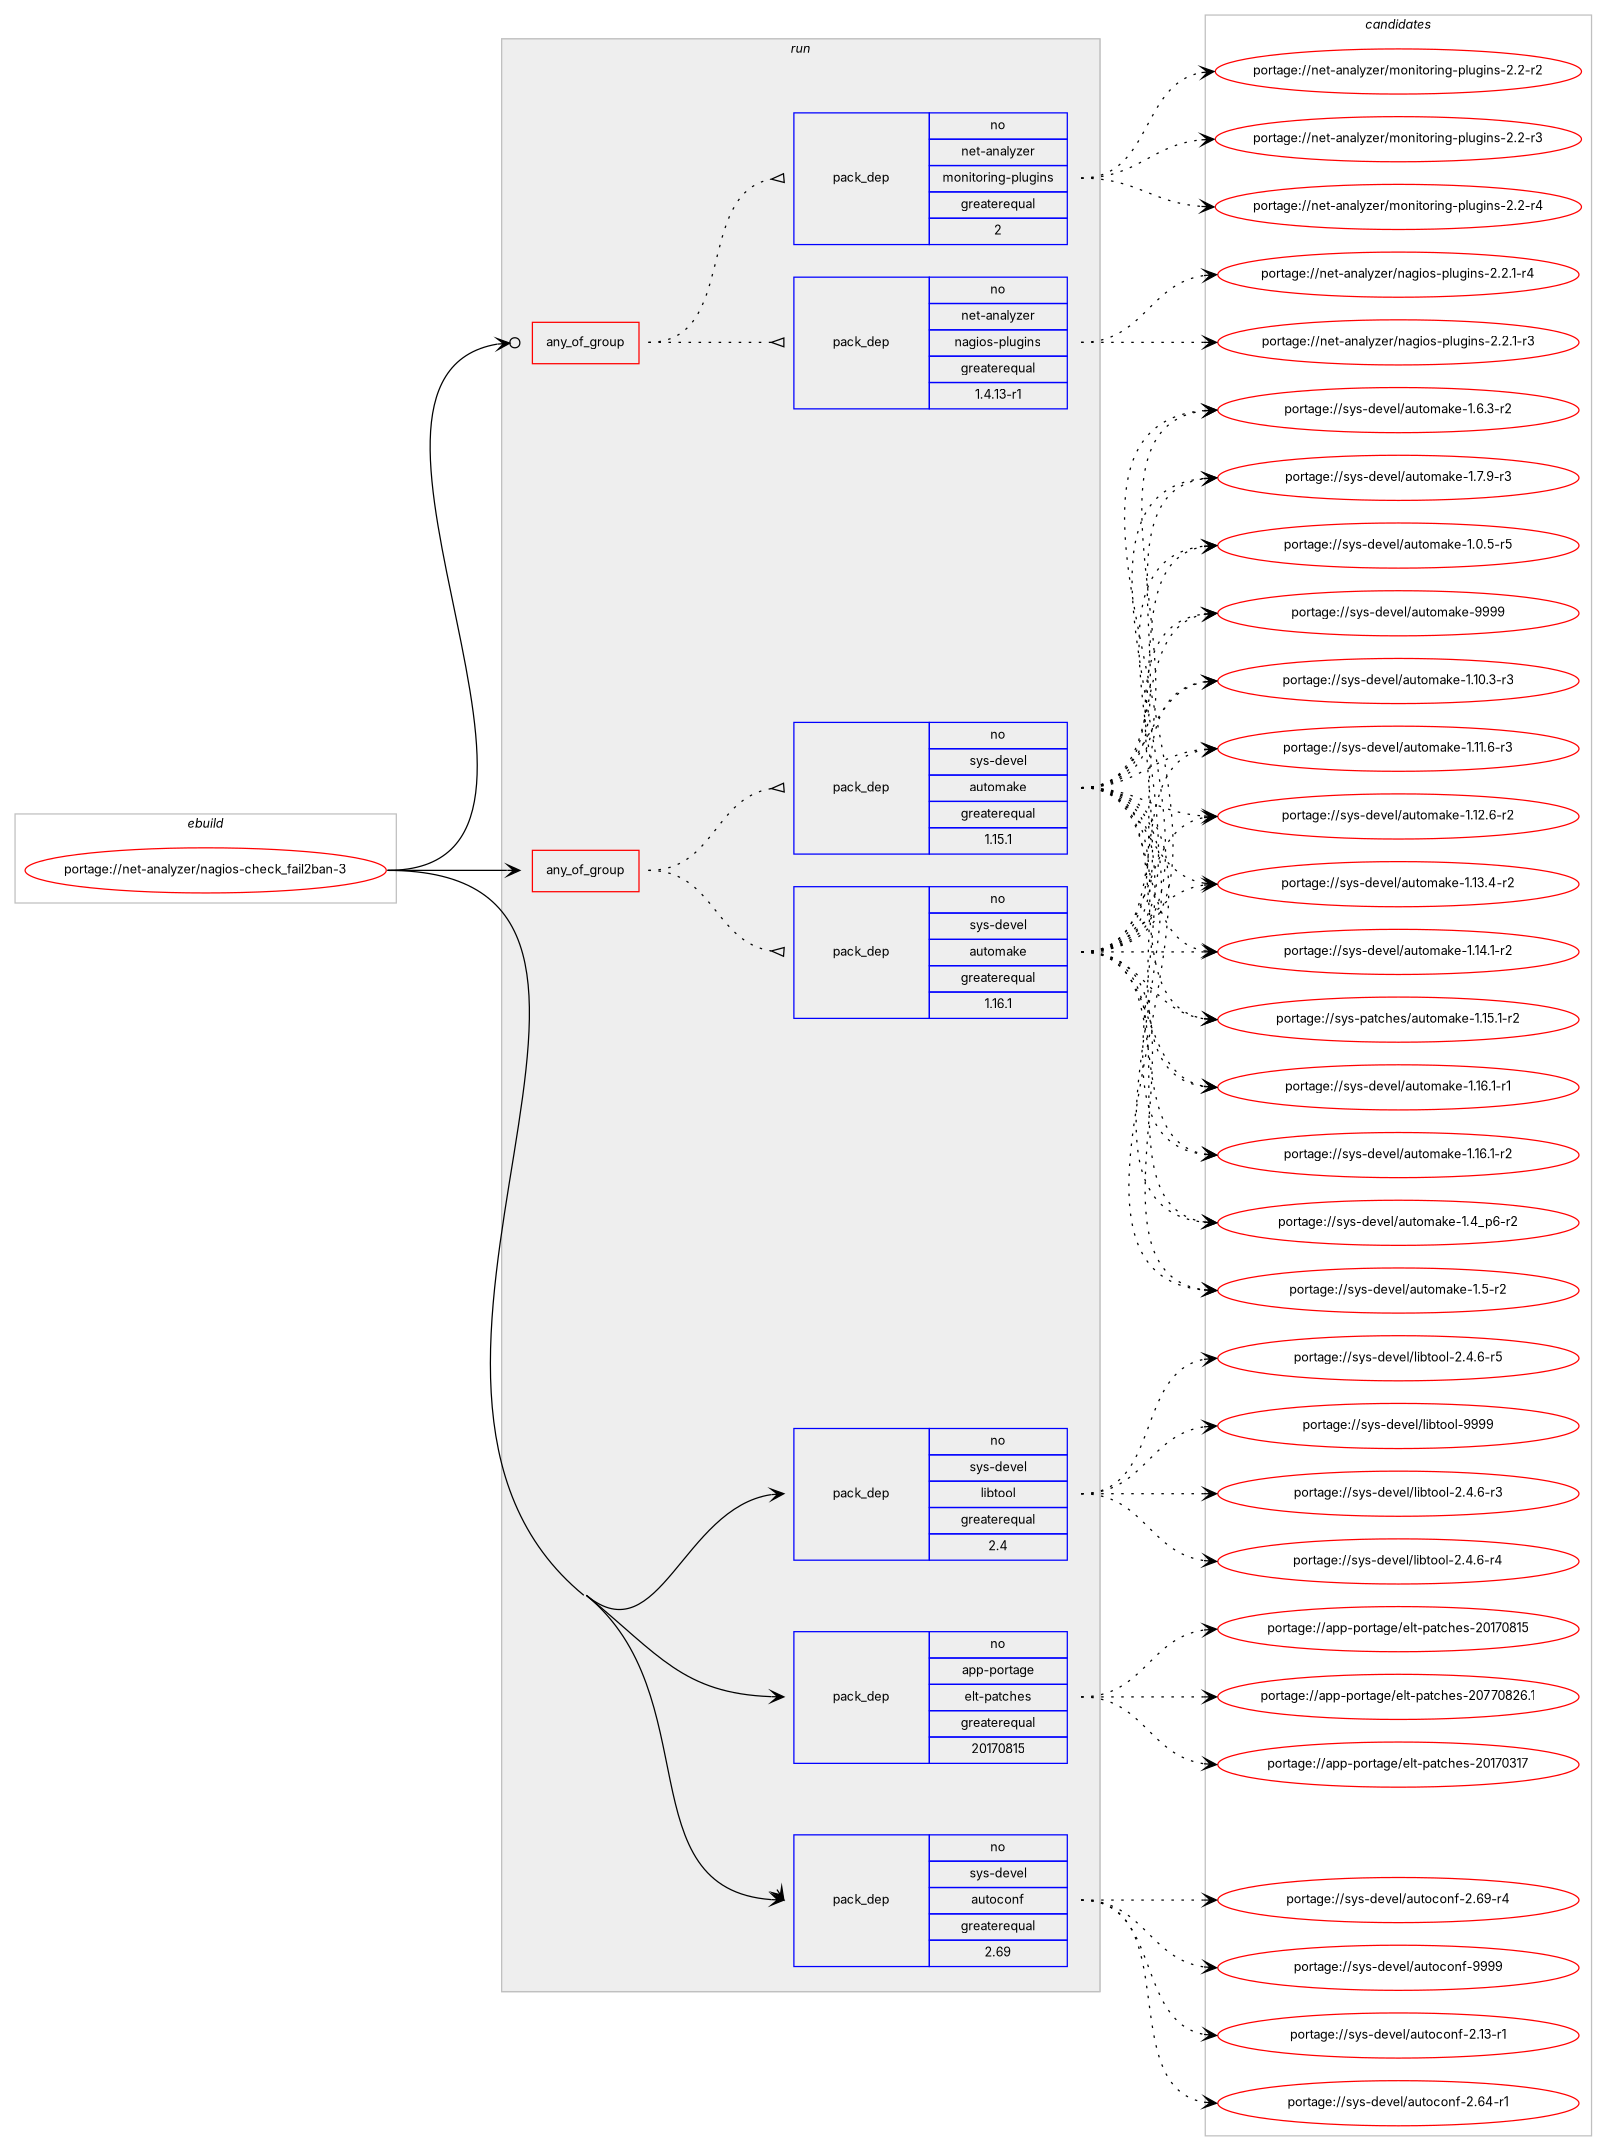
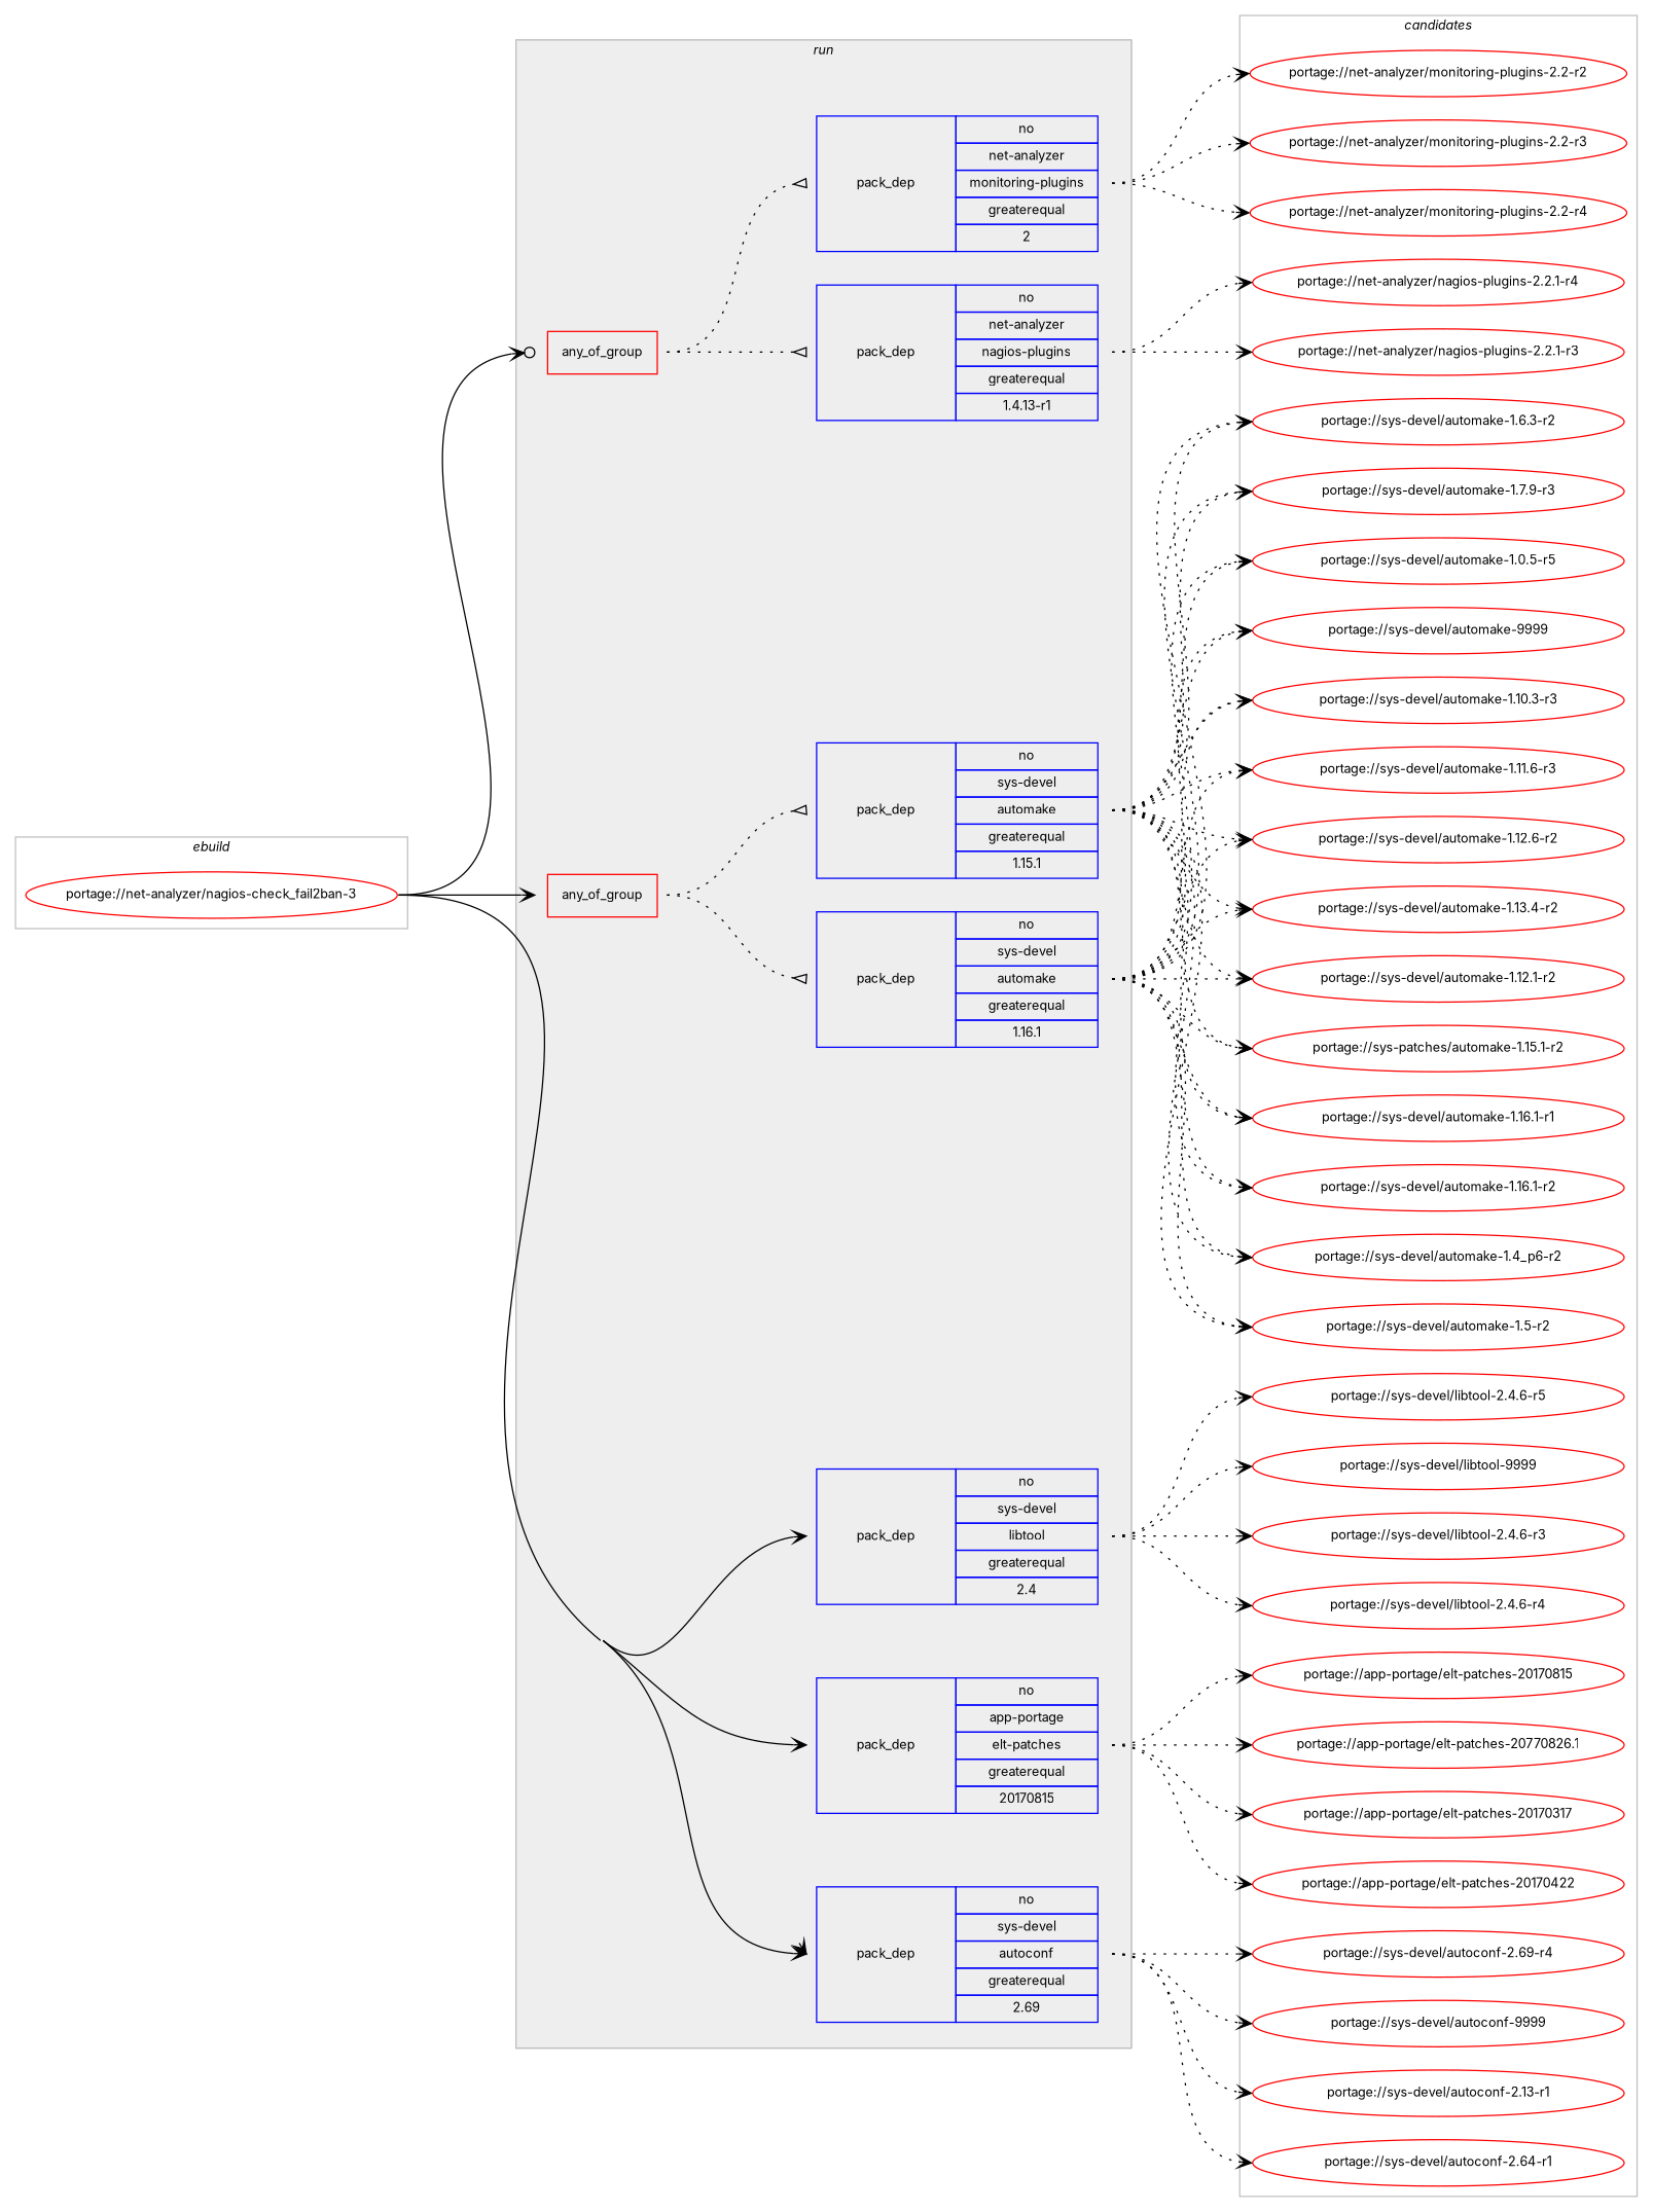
  digraph {
    compound=true
    concentrate=true
    fontname=Inter
    fontsize=10
    newrank=true
    rankdir=LR
    ranksep=1.5
    node [color=red fontname=Inter fontsize=10]
    edge [arrowhead=vee fontname=Inter headport=w style=dotted tailport=e weight=100]
    n1 [label="portage://net-analyzer/nagios-check_fail2ban-3" width=4]
    n2 [color=blue label=<<TABLE BORDER="0" CELLBORDER="1" CELLSPACING="0" CELLPADDING="4" WIDTH="220"><TR><TD ROWSPAN="6" CELLPADDING="30">pack_dep</TD></TR><TR><TD WIDTH="110">no</TD></TR><TR><TD>sys-devel</TD></TR><TR><TD>automake</TD></TR><TR><TD>greaterequal</TD></TR><TR><TD>1.16.1</TD></TR></TABLE>> shape=none]
    n3 [color=blue label=<<TABLE BORDER="0" CELLBORDER="1" CELLSPACING="0" CELLPADDING="4" WIDTH="220"><TR><TD ROWSPAN="6" CELLPADDING="30">pack_dep</TD></TR><TR><TD WIDTH="110">no</TD></TR><TR><TD>sys-devel</TD></TR><TR><TD>automake</TD></TR><TR><TD>greaterequal</TD></TR><TR><TD>1.15.1</TD></TR></TABLE>> shape=none]
    n4 [label=<<TABLE BORDER="0" CELLBORDER="1" CELLSPACING="0" CELLPADDING="4"><TR><TD CELLPADDING="10">any_of_group</TD></TR></TABLE>> shape=none]
    n5 [color=blue label=<<TABLE BORDER="0" CELLBORDER="1" CELLSPACING="0" CELLPADDING="4" WIDTH="220"><TR><TD ROWSPAN="6" CELLPADDING="30">pack_dep</TD></TR><TR><TD WIDTH="110">no</TD></TR><TR><TD>app-portage</TD></TR><TR><TD>elt-patches</TD></TR><TR><TD>greaterequal</TD></TR><TR><TD>20170815</TD></TR></TABLE>> shape=none]
    n6 [color=blue label=<<TABLE BORDER="0" CELLBORDER="1" CELLSPACING="0" CELLPADDING="4" WIDTH="220"><TR><TD ROWSPAN="6" CELLPADDING="30">pack_dep</TD></TR><TR><TD WIDTH="110">no</TD></TR><TR><TD>sys-devel</TD></TR><TR><TD>autoconf</TD></TR><TR><TD>greaterequal</TD></TR><TR><TD>2.69</TD></TR></TABLE>> shape=none]
    n7 [color=blue label=<<TABLE BORDER="0" CELLBORDER="1" CELLSPACING="0" CELLPADDING="4" WIDTH="220"><TR><TD ROWSPAN="6" CELLPADDING="30">pack_dep</TD></TR><TR><TD WIDTH="110">no</TD></TR><TR><TD>sys-devel</TD></TR><TR><TD>libtool</TD></TR><TR><TD>greaterequal</TD></TR><TR><TD>2.4</TD></TR></TABLE>> shape=none]
    n8 [color=blue label=<<TABLE BORDER="0" CELLBORDER="1" CELLSPACING="0" CELLPADDING="4" WIDTH="220"><TR><TD ROWSPAN="6" CELLPADDING="30">pack_dep</TD></TR><TR><TD WIDTH="110">no</TD></TR><TR><TD>net-analyzer</TD></TR><TR><TD>nagios-plugins</TD></TR><TR><TD>greaterequal</TD></TR><TR><TD>1.4.13-r1</TD></TR></TABLE>> shape=none]
    n9 [color=blue label=<<TABLE BORDER="0" CELLBORDER="1" CELLSPACING="0" CELLPADDING="4" WIDTH="220"><TR><TD ROWSPAN="6" CELLPADDING="30">pack_dep</TD></TR><TR><TD WIDTH="110">no</TD></TR><TR><TD>net-analyzer</TD></TR><TR><TD>monitoring-plugins</TD></TR><TR><TD>greaterequal</TD></TR><TR><TD>2</TD></TR></TABLE>> shape=none]
    n10 [label=<<TABLE BORDER="0" CELLBORDER="1" CELLSPACING="0" CELLPADDING="4"><TR><TD CELLPADDING="10">any_of_group</TD></TR></TABLE>> shape=none]
    n11 [label="portage://sys-devel/automake-1.10.3-r3" width=4]
    n12 [label="portage://sys-devel/automake-1.11.6-r3" width=4]
    n13 [label="portage://sys-devel/automake-1.12.6-r2" width=4]
    n14 [label="portage://sys-devel/automake-1.13.4-r2" width=4]
-   n15 [label="portage://sys-devel/automake-1.14.1-r2" width=4]
+   n15 [label="portage://sys-devel/automake-1.12.1-r2" width=4]
    n16 [label="portage://sys-patches/automake-1.15.1-r2" width=4]
    n17 [label="portage://sys-devel/automake-1.16.1-r1" width=4]
    n18 [label="portage://sys-devel/automake-1.16.1-r2" width=4]
    n19 [label="portage://sys-devel/automake-1.4_p6-r2" width=4]
    n20 [label="portage://sys-devel/automake-1.5-r2" width=4]
    n21 [label="portage://sys-devel/automake-1.6.3-r2" width=4]
    n22 [label="portage://sys-devel/automake-1.7.9-r3" width=4]
    n23 [label="portage://sys-devel/automake-1.0.5-r5" width=4]
    n24 [label="portage://sys-devel/automake-9999" width=4]
    n25 [label="portage://app-portage/elt-patches-20170317" width=4]
+   n26 [label="portage://app-portage/elt-patches-20170422" width=4]
    n27 [label="portage://app-portage/elt-patches-20170815" width=4]
    n28 [label="portage://app-portage/elt-patches-20770826.1" width=4]
    n29 [label="portage://sys-devel/autoconf-2.13-r1" width=4]
    n30 [label="portage://sys-devel/autoconf-2.64-r1" width=4]
    n31 [label="portage://sys-devel/autoconf-2.69-r4" width=4]
    n32 [label="portage://sys-devel/autoconf-9999" width=4]
    n33 [label="portage://sys-devel/libtool-2.4.6-r3" width=4]
    n34 [label="portage://sys-devel/libtool-2.4.6-r4" width=4]
    n35 [label="portage://sys-devel/libtool-2.4.6-r5" width=4]
    n36 [label="portage://sys-devel/libtool-9999" width=4]
    n37 [label="portage://net-analyzer/nagios-plugins-2.2.1-r3" width=4]
    n38 [label="portage://net-analyzer/nagios-plugins-2.2.1-r4" width=4]
    n39 [label="portage://net-analyzer/monitoring-plugins-2.2-r2" width=4]
    n40 [label="portage://net-analyzer/monitoring-plugins-2.2-r3" width=4]
    n41 [label="portage://net-analyzer/monitoring-plugins-2.2-r4" width=4]
    subgraph cluster_1 {
      color=gray
      label=<<i>ebuild</i>>
      rank=same
      n1
    }
    subgraph cluster_2 {
      color=gray
      label=<<i>dependencies</i>>
      subgraph cluster_3 {
        color=gray
        fillcolor="#eeeeee"
        label=<<i>compile</i>>
        style=filled
        subgraph sub_4 {
          color=gray
          fillcolor="#eeeeee"
          label=<<i>compile</i>>
          style=filled
          n4
          subgraph sub_5 {
            color=gray
            fillcolor="#eeeeee"
            label=<<i>compile</i>>
            style=filled
            n2
          }
          subgraph sub_6 {
            color=gray
            fillcolor="#eeeeee"
            label=<<i>compile</i>>
            style=filled
            n3
          }
        }
        subgraph sub_7 {
          color=gray
          fillcolor="#eeeeee"
          label=<<i>compile</i>>
          style=filled
          n5
        }
        subgraph sub_8 {
          color=gray
          fillcolor="#eeeeee"
          label=<<i>compile</i>>
          style=filled
          n6
        }
        subgraph sub_9 {
          color=gray
          fillcolor="#eeeeee"
          label=<<i>compile</i>>
          style=filled
          n7
        }
      }
      subgraph cluster_10 {
        color=gray
        fillcolor="#eeeeee"
        label=<<i>compile and run</i>>
        style=filled
        subgraph sub_11 {
          color=gray
          fillcolor="#eeeeee"
          label=<<i>compile and run</i>>
          style=filled
          n10
          subgraph sub_12 {
            color=gray
            fillcolor="#eeeeee"
            label=<<i>compile and run</i>>
            style=filled
            n8
          }
          subgraph sub_13 {
            color=gray
            fillcolor="#eeeeee"
            label=<<i>compile and run</i>>
            style=filled
            n9
          }
        }
      }
      subgraph cluster_14 {
        color=gray
        fillcolor="#eeeeee"
        label=<<i>run</i>>
        style=filled
      }
    }
    subgraph cluster_15 {
      color=gray
      label=<<i>candidates</i>>
      rank=same
      subgraph sub_16 {
        color=black
        label=<<i>candidates</i>>
        nodesep=1
        rank=same
        n11
        n12
        n13
        n14
        n15
        n16
        n17
        n18
        n19
        n20
        n21
        n22
        n23
        n24
      }
      subgraph sub_17 {
        color=black
        label=<<i>candidates</i>>
        nodesep=1
        rank=same
        n11
        n12
        n13
        n14
        n15
        n16
        n17
        n18
        n19
        n20
        n21
        n22
        n23
        n24
      }
      subgraph sub_18 {
        color=black
        label=<<i>candidates</i>>
        nodesep=1
        rank=same
        n25
+       n26
        n27
        n28
      }
      subgraph sub_19 {
        color=black
        label=<<i>candidates</i>>
        nodesep=1
        rank=same
        n29
        n30
        n31
        n32
      }
      subgraph sub_20 {
        color=black
        label=<<i>candidates</i>>
        nodesep=1
        rank=same
        n33
        n34
        n35
        n36
      }
      subgraph sub_21 {
        color=black
        label=<<i>candidates</i>>
        nodesep=1
        rank=same
        n37
        n38
      }
      subgraph sub_22 {
        color=black
        label=<<i>candidates</i>>
        nodesep=1
        rank=same
        n39
        n40
        n41
      }
    }
    n1 -> n4 [style=solid weight=20]
    n1 -> n5 [style=solid weight=20]
    n1 -> n6 [style=solid weight=20]
    n1 -> n7 [style=solid weight=20]
    n1 -> n10 [arrowhead=odotvee style=solid weight=20]
    n2 -> n11
    n2 -> n12
    n2 -> n13
    n2 -> n14
    n2 -> n15
    n2 -> n16
    n2 -> n17
    n2 -> n18
    n2 -> n19
    n2 -> n20
    n2 -> n21
    n2 -> n22
    n2 -> n23
    n2 -> n24
    n3 -> n11
    n3 -> n12
    n3 -> n13
    n3 -> n14
    n3 -> n15
    n3 -> n16
    n3 -> n17
    n3 -> n18
    n3 -> n19
    n3 -> n20
    n3 -> n21
    n3 -> n22
    n3 -> n23
    n3 -> n24
    n4 -> n2 [arrowhead=oinv weight=20]
    n4 -> n3 [arrowhead=oinv weight=20]
    n5 -> n25
+   n5 -> n26
    n5 -> n27
    n5 -> n28
    n6 -> n29
    n6 -> n30
    n6 -> n31
    n6 -> n32
    n7 -> n33
    n7 -> n34
    n7 -> n35
    n7 -> n36
    n8 -> n37
    n8 -> n38
    n9 -> n39
    n9 -> n40
    n9 -> n41
    n10 -> n8 [arrowhead=oinv weight=20]
    n10 -> n9 [arrowhead=oinv weight=20]
  }
